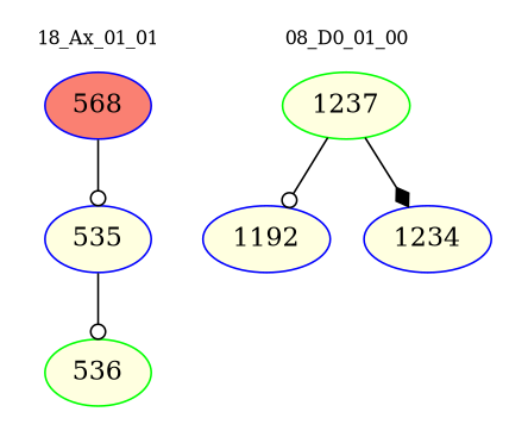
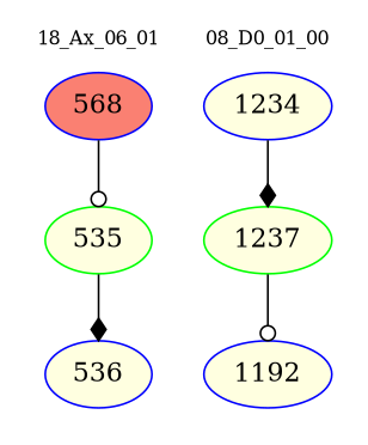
  digraph {
    node [color=blue fillcolor=lightyellow style=filled]
    edge [arrowhead=diamond color=black]
-   n1 [label=535]
-   n2 [color=green label=536]
+   n1 [color=green label=535]
+   n2 [label=536]
    n3 [fillcolor=salmon label=568]
    n4 [color=green label=1237]
    n5 [label=1192]
    n6 [label=1234]
    subgraph cluster_1 {
      color=white
      fontsize=10
-     label="18_Ax_01_01"
+     label="18_Ax_06_01"
      n1
      n2
      n3
    }
    subgraph cluster_2 {
      color=white
      fontsize=10
      label="08_D0_01_00"
      n4
      n5
      n6
    }
-   n1 -> n2 [arrowhead=odot]
+   n1 -> n2
    n3 -> n1 [arrowhead=odot]
    n4 -> n5 [arrowhead=odot]
-   n4 -> n6
+   n6 -> n4
  }
